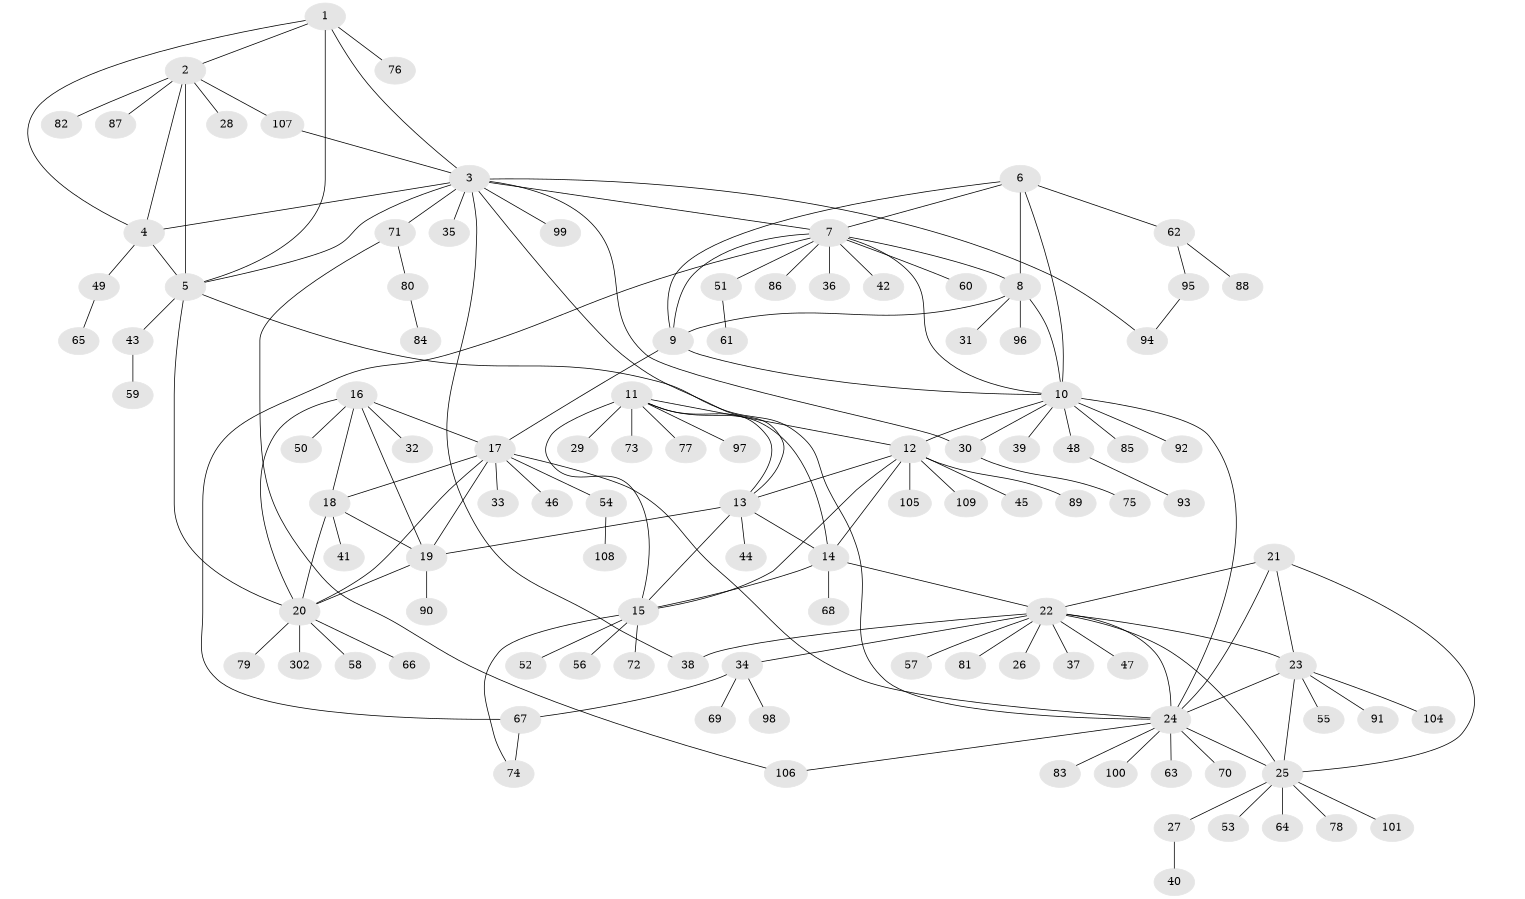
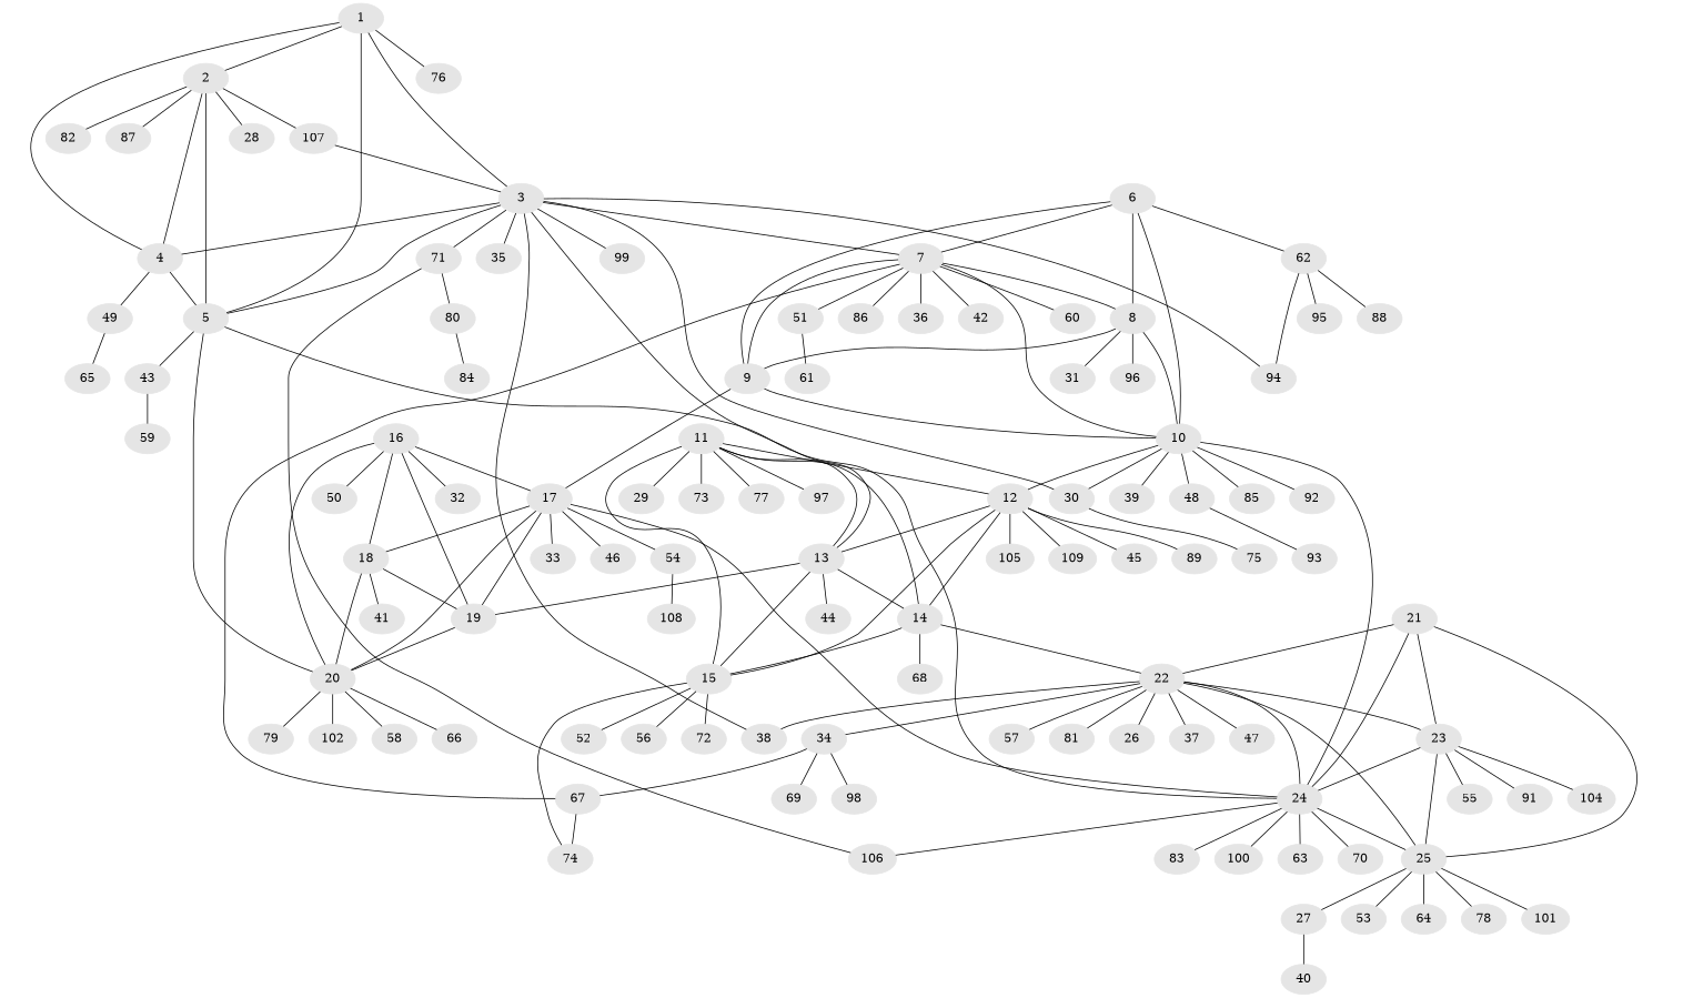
  graph {
    node [color=gray90 style=filled]
    1
    2
    3
    4
    5
    76
    28
    82
    87
    107
    7
    13
    30
    35
    38
    71
    94
    99
    49
    20
    24
    43
    8
    9
    10
    36
    42
    51
    60
    67
    86
    14
    15
    19
    44
    75
    106
    80
    65
    58
    66
    79
-   102 [label=302]
+   102
    25
    63
    70
    83
    100
    59
    6
    62
    31
    96
    17
    12
    39
    48
    85
    92
    88
    95
    61
    74
    18
    33
    46
    54
    45
    89
    105
    109
    93
    11
    29
    73
    77
    97
    22
    68
    52
    56
    72
-   90
    23
    26
    34
    37
    47
    57
    81
    16
    32
    50
    41
    108
    21
    55
    91
    104
    27
    53
    64
    78
    101
    69
    98
    40
    84
    1 -- 2
    1 -- 3
    1 -- 4
    1 -- 5
    1 -- 76
    2 -- 4
    2 -- 5
    2 -- 28
    2 -- 82
    2 -- 87
    2 -- 107
    3 -- 4
    3 -- 5
    3 -- 7
    3 -- 13
    3 -- 30
    3 -- 35
    3 -- 38
    3 -- 71
    3 -- 94
    3 -- 99
    4 -- 5
    4 -- 49
    5 -- 20
    5 -- 24
    5 -- 43
    107 -- 3
    7 -- 8
    7 -- 9
    7 -- 10
    7 -- 36
    7 -- 42
    7 -- 51
    7 -- 60
    7 -- 67
    7 -- 86
    13 -- 14
    13 -- 15
    13 -- 19
    13 -- 44
    30 -- 75
    71 -- 106
    71 -- 80
    49 -- 65
    20 -- 58
    20 -- 66
    20 -- 79
    20 -- 102
    24 -- 106
    24 -- 25
    24 -- 63
    24 -- 70
    24 -- 83
    24 -- 100
    43 -- 59
    8 -- 9
    8 -- 10
    8 -- 31
    8 -- 96
    9 -- 10
    9 -- 17
    10 -- 30
    10 -- 24
    10 -- 12
    10 -- 39
    10 -- 48
    10 -- 85
    10 -- 92
    51 -- 61
    67 -- 74
    14 -- 15
    14 -- 22
    14 -- 68
    15 -- 74
    15 -- 52
    15 -- 56
    15 -- 72
    19 -- 20
-   19 -- 90
    80 -- 84
    25 -- 27
    25 -- 53
    25 -- 64
    25 -- 78
    25 -- 101
    6 -- 7
    6 -- 8
    6 -- 9
    6 -- 10
    6 -- 62
-   95 -- 94
+   62 -- 94
    62 -- 88
    62 -- 95
    17 -- 20
    17 -- 24
    17 -- 19
    17 -- 18
    17 -- 33
    17 -- 46
    17 -- 54
    12 -- 13
    12 -- 14
    12 -- 15
    12 -- 45
    12 -- 89
    12 -- 105
    12 -- 109
    48 -- 93
    18 -- 20
    18 -- 19
    18 -- 41
    54 -- 108
    11 -- 13
    11 -- 14
    11 -- 15
    11 -- 12
    11 -- 29
    11 -- 73
    11 -- 77
    11 -- 97
    22 -- 38
    22 -- 24
    22 -- 25
    22 -- 23
    22 -- 26
    22 -- 34
    22 -- 37
    22 -- 47
    22 -- 57
    22 -- 81
    23 -- 24
    23 -- 25
    23 -- 55
    23 -- 91
    23 -- 104
    34 -- 67
    34 -- 69
    34 -- 98
    16 -- 20
    16 -- 19
    16 -- 17
    16 -- 18
    16 -- 32
    16 -- 50
    21 -- 24
    21 -- 25
    21 -- 22
    21 -- 23
    27 -- 40
  }
